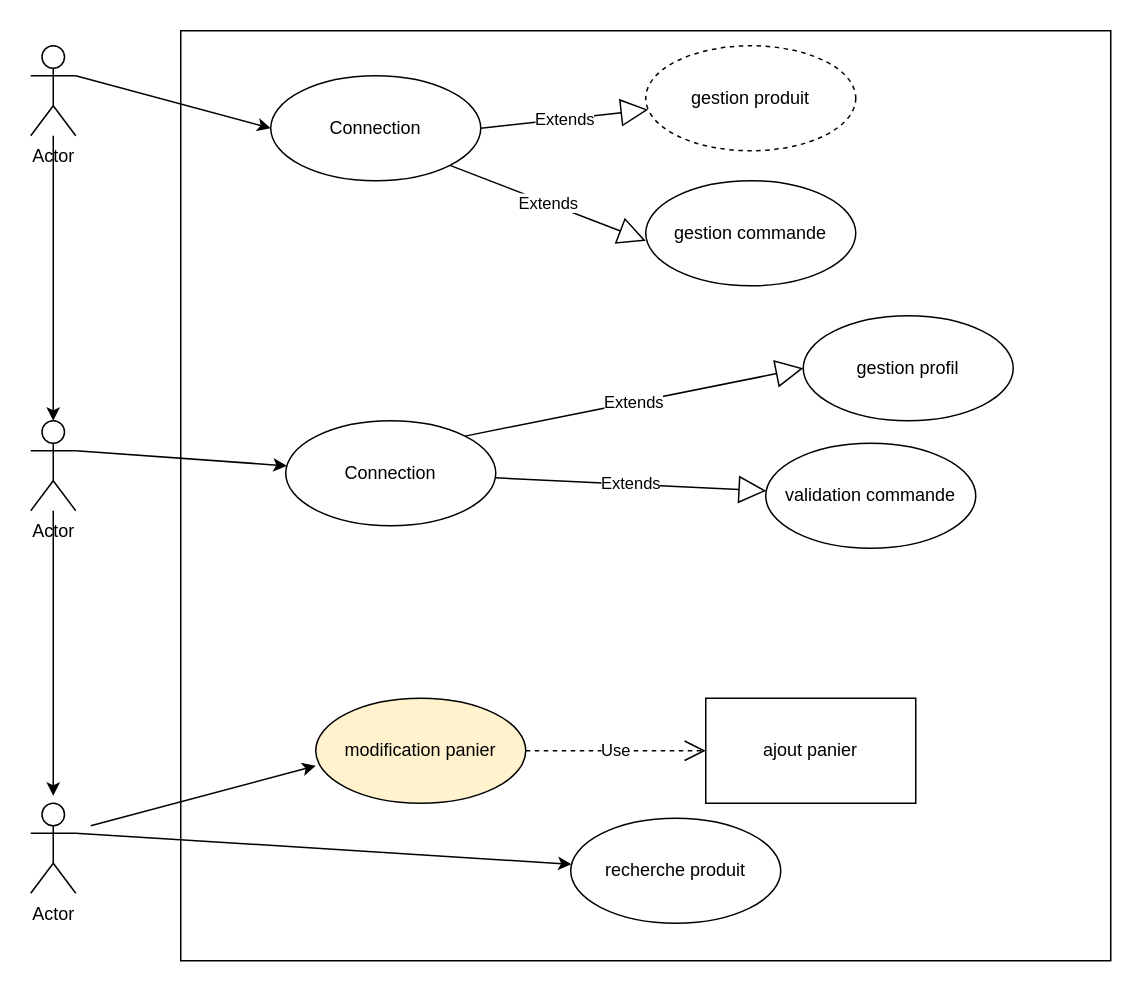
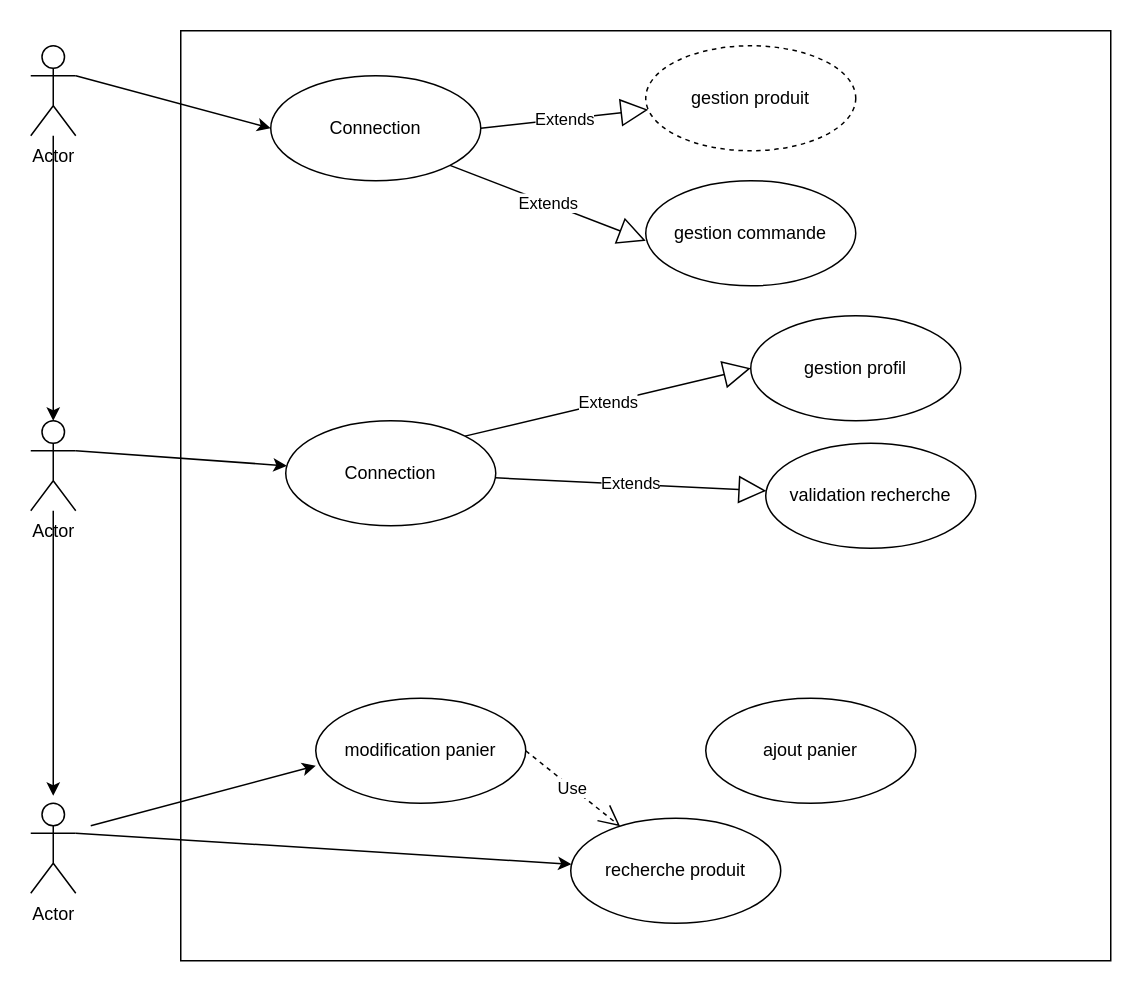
  <mxCell id="0" />
  <mxCell id="1" parent="0" />
  <mxCell id="2" value="" style="whiteSpace=wrap;html=1;aspect=fixed;" vertex="1" parent="1"><mxGeometry x="120" y="20" width="620" height="620" as="geometry" /></mxCell>
  <mxCell id="3" value="Actor" style="shape=umlActor;verticalLabelPosition=bottom;verticalAlign=top;html=1;outlineConnect=0;" vertex="1" parent="1"><mxGeometry x="20" y="535" width="30" height="60" as="geometry" /></mxCell>
  <mxCell id="4" style="edgeStyle=orthogonalEdgeStyle;rounded=0;orthogonalLoop=1;jettySize=auto;html=1;entryX=0.5;entryY=0;entryDx=0;entryDy=0;entryPerimeter=0;" edge="1" parent="1" source="5" target="7"><mxGeometry relative="1" as="geometry" /></mxCell>
  <mxCell id="5" value="Actor" style="shape=umlActor;verticalLabelPosition=bottom;verticalAlign=top;html=1;outlineConnect=0;" vertex="1" parent="1"><mxGeometry x="20" y="30" width="30" height="60" as="geometry" /></mxCell>
  <mxCell id="6" style="edgeStyle=orthogonalEdgeStyle;rounded=0;orthogonalLoop=1;jettySize=auto;html=1;" edge="1" parent="1" source="7"><mxGeometry relative="1" as="geometry"><mxPoint x="35" y="530" as="targetPoint" /></mxGeometry></mxCell>
  <mxCell id="7" value="Actor" style="shape=umlActor;verticalLabelPosition=bottom;verticalAlign=top;html=1;outlineConnect=0;" vertex="1" parent="1"><mxGeometry x="20" y="280" width="30" height="60" as="geometry" /></mxCell>
- <mxCell id="8" value="modification panier" style="ellipse;whiteSpace=wrap;html=1;fillColor=#fff2cc;" vertex="1" parent="1"><mxGeometry x="210" y="465" width="140" height="70" as="geometry" /></mxCell>
+ <mxCell id="8" value="modification panier" style="ellipse;whiteSpace=wrap;html=1;" vertex="1" parent="1"><mxGeometry x="210" y="465" width="140" height="70" as="geometry" /></mxCell>
  <mxCell id="9" value="recherche produit" style="ellipse;whiteSpace=wrap;html=1;" vertex="1" parent="1"><mxGeometry x="380" y="545" width="140" height="70" as="geometry" /></mxCell>
- <mxCell id="10" value="ajout panier" style="whiteSpace=wrap;html=1;rounded=0;" vertex="1" parent="1"><mxGeometry x="470" y="465" width="140" height="70" as="geometry" /></mxCell>
- <mxCell id="11" value="validation commande" style="ellipse;whiteSpace=wrap;html=1;" vertex="1" parent="1"><mxGeometry x="510" y="295" width="140" height="70" as="geometry" /></mxCell>
- <mxCell id="12" value="gestion profil" style="ellipse;whiteSpace=wrap;html=1;" vertex="1" parent="1"><mxGeometry x="535" y="210" width="140" height="70" as="geometry" /></mxCell>
+ <mxCell id="10" value="ajout panier" style="ellipse;whiteSpace=wrap;html=1;" vertex="1" parent="1"><mxGeometry x="470" y="465" width="140" height="70" as="geometry" /></mxCell>
+ <mxCell id="11" value="validation recherche" style="ellipse;whiteSpace=wrap;html=1;" vertex="1" parent="1"><mxGeometry x="510" y="295" width="140" height="70" as="geometry" /></mxCell>
+ <mxCell id="12" value="gestion profil" style="ellipse;whiteSpace=wrap;html=1;" vertex="1" parent="1"><mxGeometry x="500" y="210" width="140" height="70" as="geometry" /></mxCell>
  <mxCell id="13" value="gestion commande" style="ellipse;whiteSpace=wrap;html=1;" vertex="1" parent="1"><mxGeometry x="430" y="120" width="140" height="70" as="geometry" /></mxCell>
  <mxCell id="14" value="gestion produit" style="ellipse;whiteSpace=wrap;html=1;dashed=1;" vertex="1" parent="1"><mxGeometry x="430" y="30" width="140" height="70" as="geometry" /></mxCell>
  <mxCell id="15" value="Connection" style="ellipse;whiteSpace=wrap;html=1;" vertex="1" parent="1"><mxGeometry x="180" y="50" width="140" height="70" as="geometry" /></mxCell>
  <mxCell id="16" value="Connection" style="ellipse;whiteSpace=wrap;html=1;" vertex="1" parent="1"><mxGeometry x="190" y="280" width="140" height="70" as="geometry" /></mxCell>
  <mxCell id="17" value="" style="endArrow=classic;html=1;exitX=1;exitY=0.333;exitDx=0;exitDy=0;exitPerimeter=0;" edge="1" parent="1" source="7" target="16"><mxGeometry width="50" height="50" relative="1" as="geometry"><mxPoint x="140" y="330" as="sourcePoint" /><mxPoint x="190" y="280" as="targetPoint" /></mxGeometry></mxCell>
  <mxCell id="18" value="" style="endArrow=classic;html=1;exitX=1;exitY=0.333;exitDx=0;exitDy=0;exitPerimeter=0;entryX=0;entryY=0.5;entryDx=0;entryDy=0;" edge="1" parent="1" source="5" target="15"><mxGeometry width="50" height="50" relative="1" as="geometry"><mxPoint x="60" y="310" as="sourcePoint" /><mxPoint x="200.704" y="320.05" as="targetPoint" /></mxGeometry></mxCell>
  <mxCell id="19" value="" style="endArrow=classic;html=1;exitX=1;exitY=0.333;exitDx=0;exitDy=0;exitPerimeter=0;" edge="1" parent="1" source="3" target="9"><mxGeometry width="50" height="50" relative="1" as="geometry"><mxPoint x="70" y="320" as="sourcePoint" /><mxPoint x="210.704" y="330.05" as="targetPoint" /></mxGeometry></mxCell>
  <mxCell id="20" value="" style="endArrow=classic;html=1;entryX=0;entryY=0.643;entryDx=0;entryDy=0;entryPerimeter=0;" edge="1" parent="1" target="8"><mxGeometry width="50" height="50" relative="1" as="geometry"><mxPoint x="60" y="550" as="sourcePoint" /><mxPoint x="220.704" y="340.05" as="targetPoint" /></mxGeometry></mxCell>
- <mxCell id="21" value="Use" style="endArrow=open;endSize=12;dashed=1;html=1;exitX=1;exitY=0.5;exitDx=0;exitDy=0;entryX=0;entryY=0.5;entryDx=0;entryDy=0;" edge="1" parent="1" source="8" target="10"><mxGeometry width="160" relative="1" as="geometry"><mxPoint x="80" y="310" as="sourcePoint" /><mxPoint x="240" y="310" as="targetPoint" /></mxGeometry></mxCell>
+ <mxCell id="21" value="Use" style="endArrow=open;endSize=12;dashed=1;html=1;exitX=1;exitY=0.5;exitDx=0;exitDy=0;" edge="1" parent="1" source="8" target="9"><mxGeometry width="160" relative="1" as="geometry"><mxPoint x="80" y="310" as="sourcePoint" /><mxPoint x="240" y="310" as="targetPoint" /></mxGeometry></mxCell>
  <mxCell id="22" value="Extends" style="endArrow=block;endSize=16;endFill=0;html=1;entryX=0;entryY=0.5;entryDx=0;entryDy=0;exitX=1;exitY=0;exitDx=0;exitDy=0;" edge="1" parent="1" source="16" target="12"><mxGeometry width="160" relative="1" as="geometry"><mxPoint x="80" y="310" as="sourcePoint" /><mxPoint x="240" y="310" as="targetPoint" /></mxGeometry></mxCell>
  <mxCell id="23" value="Extends" style="endArrow=block;endSize=16;endFill=0;html=1;" edge="1" parent="1" source="16" target="11"><mxGeometry width="160" relative="1" as="geometry"><mxPoint x="319" y="300" as="sourcePoint" /><mxPoint x="510" y="255" as="targetPoint" /></mxGeometry></mxCell>
  <mxCell id="24" value="Extends" style="endArrow=block;endSize=16;endFill=0;html=1;exitX=1;exitY=1;exitDx=0;exitDy=0;" edge="1" parent="1" source="15"><mxGeometry width="160" relative="1" as="geometry"><mxPoint x="319.497" y="300.251" as="sourcePoint" /><mxPoint x="430" y="160" as="targetPoint" /></mxGeometry></mxCell>
  <mxCell id="25" value="Extends" style="endArrow=block;endSize=16;endFill=0;html=1;exitX=1;exitY=0.5;exitDx=0;exitDy=0;" edge="1" parent="1" source="15" target="14"><mxGeometry width="160" relative="1" as="geometry"><mxPoint x="329.497" y="310.251" as="sourcePoint" /><mxPoint x="520" y="265" as="targetPoint" /></mxGeometry></mxCell>
